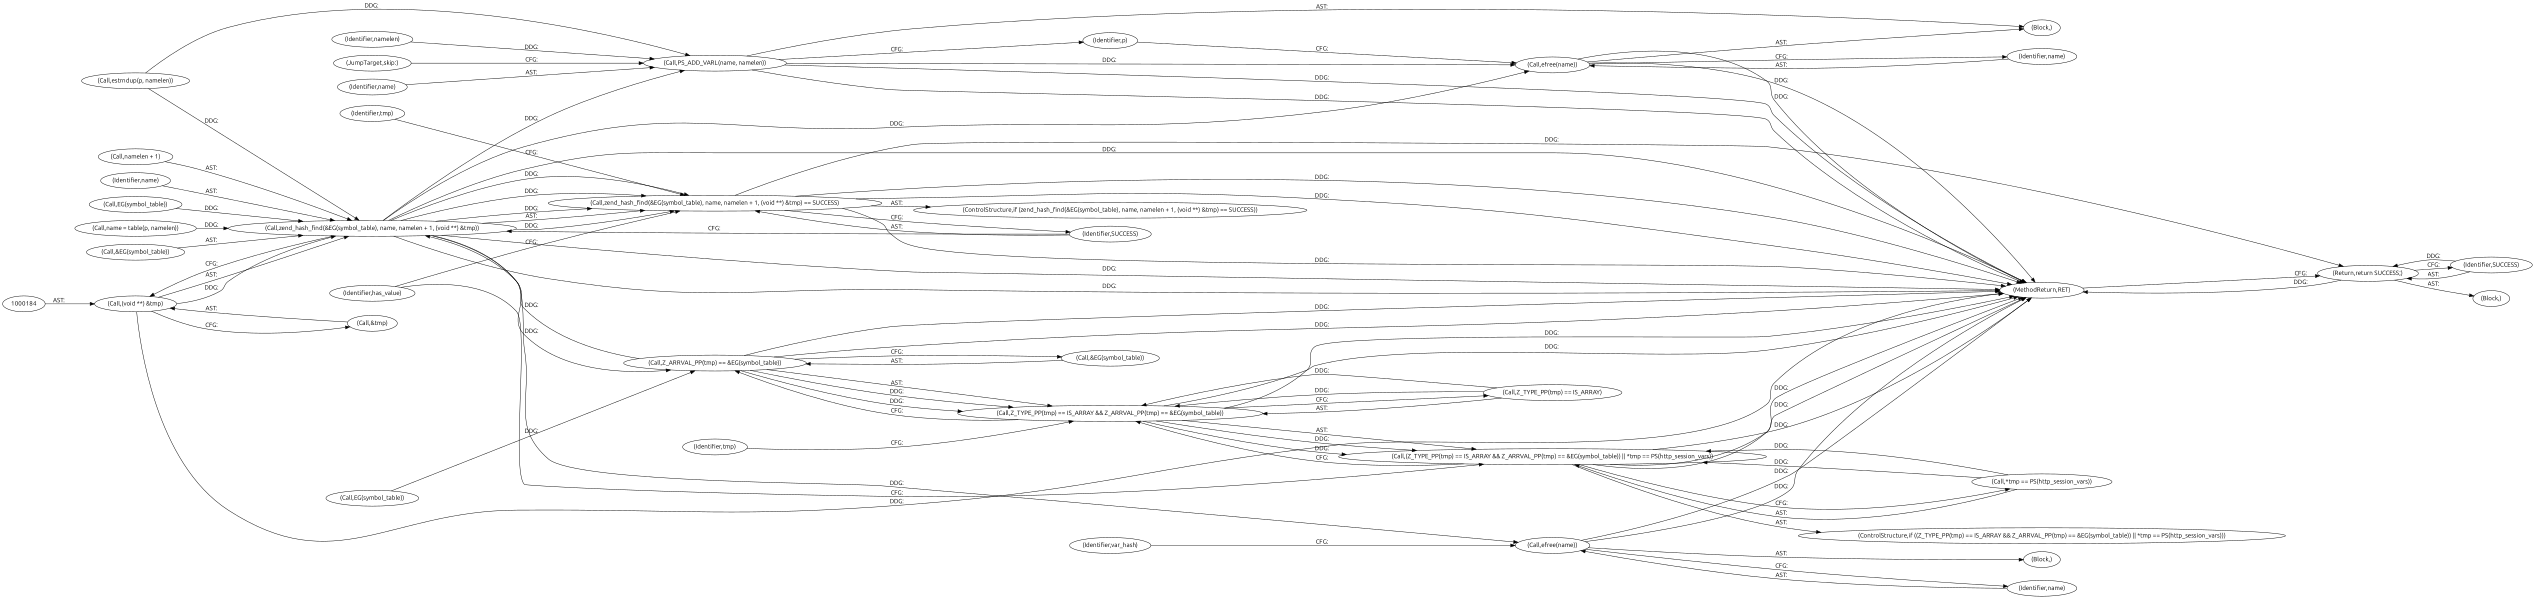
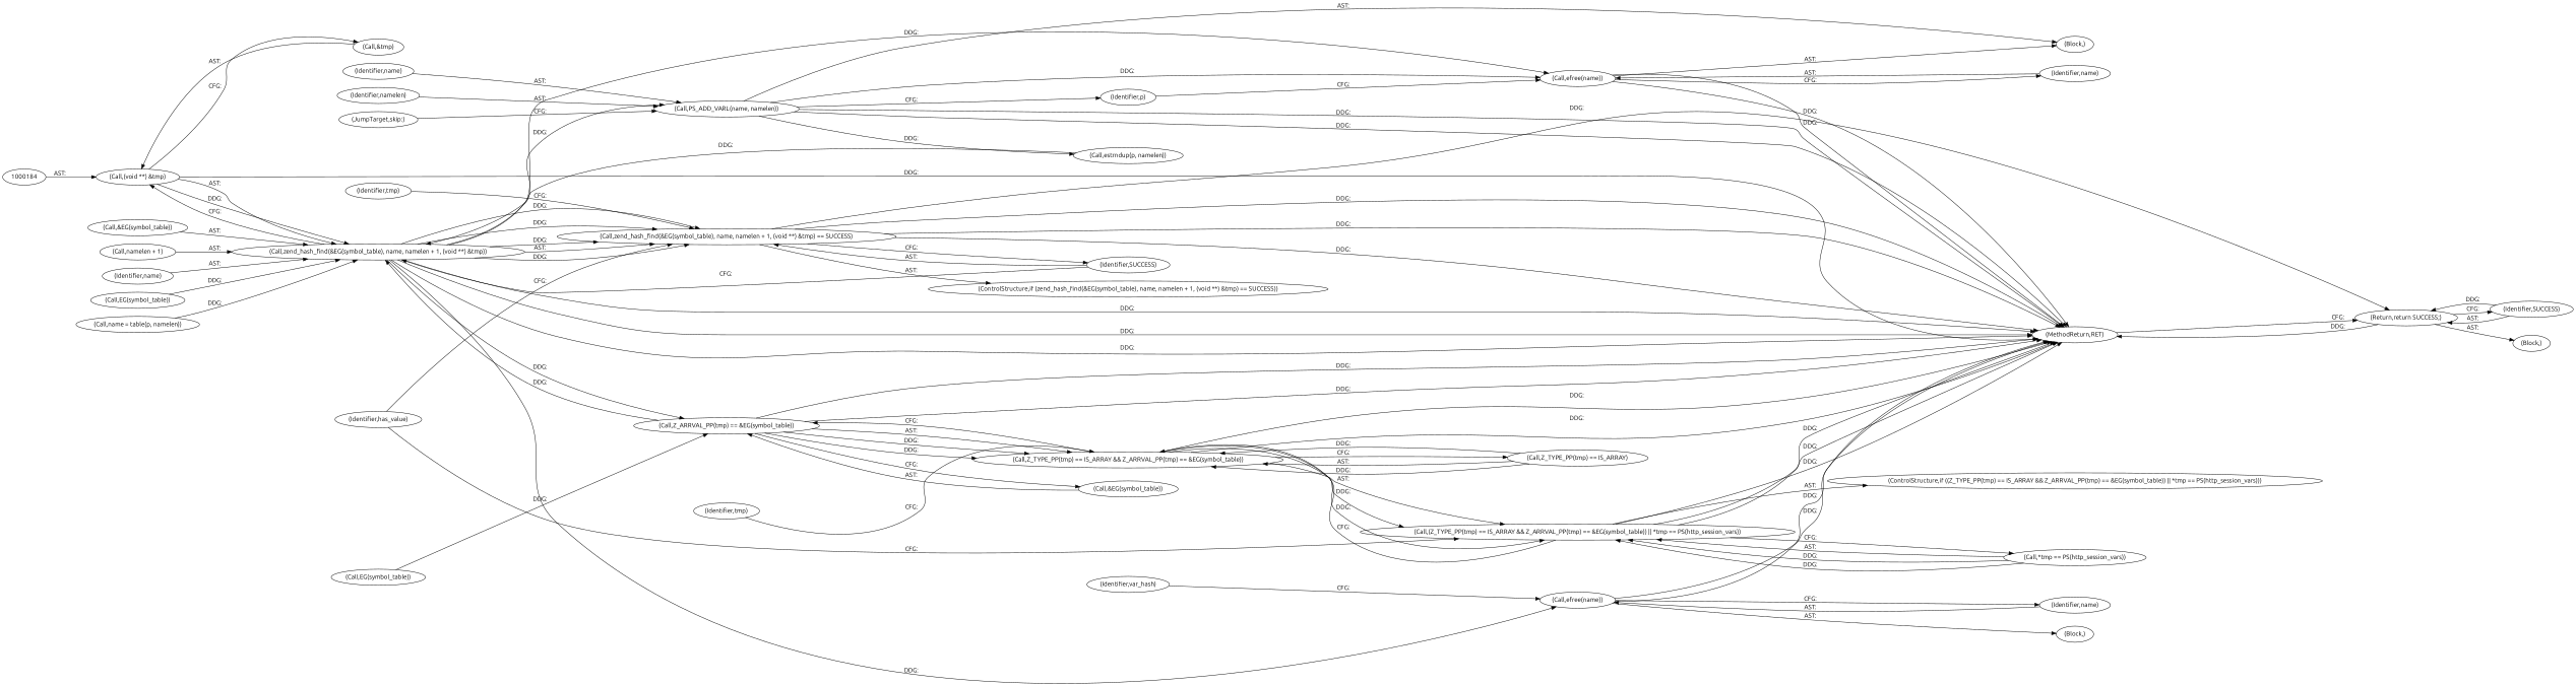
  digraph {
    fontname=Ubuntu
    rankdir=LR
    node [fontname=Ubuntu]
    edge [fontname=Ubuntu]
    n1 [label="(Call,(void **) &tmp)"]
    n2 [label="(Call,zend_hash_find(&EG(symbol_table), name, namelen + 1, (void **) &tmp))"]
    n3 [label="(MethodReturn,RET)"]
    n4 [label="(Call,&tmp)"]
    n5 [label="(Call,zend_hash_find(&EG(symbol_table), name, namelen + 1, (void **) &tmp) == SUCCESS)"]
    n6 [label="(Call,Z_ARRVAL_PP(tmp) == &EG(symbol_table))"]
    n7 [label="(Call,efree(name))"]
    n8 [label="(Call,PS_ADD_VARL(name, namelen))"]
    n9 [label="(Call,efree(name))"]
    n10 [label="(Return,return SUCCESS;)"]
    n11 [label="(Identifier,SUCCESS)"]
    n12 [label="(ControlStructure,if (zend_hash_find(&EG(symbol_table), name, namelen + 1, (void **) &tmp) == SUCCESS))"]
    n13 [label="(Call,Z_TYPE_PP(tmp) == IS_ARRAY && Z_ARRVAL_PP(tmp) == &EG(symbol_table))"]
    n14 [label="(Call,&EG(symbol_table))"]
    n15 [label="(Identifier,name)"]
    n16 [label="(Block,)"]
    n17 [label="(Block,)"]
    n18 [label="(Identifier,p)"]
    n19 [label="(Identifier,name)"]
    n20 [label="(Identifier,SUCCESS)"]
    n21 [label="(Block,)"]
    n22 [label="(Call,(Z_TYPE_PP(tmp) == IS_ARRAY && Z_ARRVAL_PP(tmp) == &EG(symbol_table)) || *tmp == PS(http_session_vars))"]
    n23 [label="(Call,Z_TYPE_PP(tmp) == IS_ARRAY)"]
    n24 [label="(Call,*tmp == PS(http_session_vars))"]
    n25 [label="(ControlStructure,if ((Z_TYPE_PP(tmp) == IS_ARRAY && Z_ARRVAL_PP(tmp) == &EG(symbol_table)) || *tmp == PS(http_session_vars)))"]
    n26 [label="(Identifier,namelen)"]
    n27 [label="(Call,EG(symbol_table))"]
    n28 [label="(Call,name = table(p, namelen))"]
    n29 [label="(Identifier,has_value)"]
    n30 [label="(Identifier,tmp)"]
    n31 [label="(JumpTarget,skip:)"]
    n32 [label="(Call,&EG(symbol_table))"]
    n33 [label="(Identifier,tmp)"]
    n34 [label="(Identifier,name)"]
    n35 [label="(Identifier,var_hash)"]
    n36 [label="(Call,namelen + 1)"]
    n37 [label="(Call,EG(symbol_table))"]
    n38 [label="(Call,estrndup(p, namelen))"]
    n39 [label="(Identifier,name)"]
    1000184
    n1 -> n2 [label="AST: "]
    n1 -> n2 [label="DDG: "]
    n1 -> n3 [label="DDG: "]
    n1 -> n4 [label="CFG: "]
    n2 -> n1 [label="CFG: "]
    n2 -> n3 [label="DDG: "]
    n2 -> n3 [label="DDG: "]
    n2 -> n3 [label="DDG: "]
    n2 -> n5 [label="AST: "]
    n2 -> n5 [label="DDG: "]
    n2 -> n5 [label="DDG: "]
    n2 -> n5 [label="DDG: "]
    n2 -> n5 [label="DDG: "]
    n2 -> n6 [label="DDG: "]
    n2 -> n7 [label="DDG: "]
    n2 -> n8 [label="DDG: "]
    n2 -> n9 [label="DDG: "]
    n3 -> n10 [label="CFG: "]
    n4 -> n1 [label="AST: "]
    n5 -> n3 [label="DDG: "]
    n5 -> n3 [label="DDG: "]
    n5 -> n3 [label="DDG: "]
    n5 -> n10 [label="DDG: "]
    n5 -> n11 [label="CFG: "]
    n5 -> n12 [label="AST: "]
    n6 -> n2 [label="DDG: "]
    n6 -> n3 [label="DDG: "]
    n6 -> n3 [label="DDG: "]
    n6 -> n13 [label="AST: "]
    n6 -> n13 [label="DDG: "]
    n6 -> n13 [label="DDG: "]
    n6 -> n14 [label="CFG: "]
    n7 -> n3 [label="DDG: "]
    n7 -> n3 [label="DDG: "]
    n7 -> n15 [label="CFG: "]
    n7 -> n16 [label="AST: "]
    n8 -> n3 [label="DDG: "]
    n8 -> n3 [label="DDG: "]
    n8 -> n9 [label="DDG: "]
    n8 -> n17 [label="AST: "]
    n8 -> n18 [label="CFG: "]
    n9 -> n3 [label="DDG: "]
    n9 -> n3 [label="DDG: "]
    n9 -> n17 [label="AST: "]
    n9 -> n19 [label="CFG: "]
    n10 -> n3 [label="DDG: "]
    n10 -> n20 [label="CFG: "]
    n10 -> n21 [label="AST: "]
    n11 -> n2 [label="CFG: "]
    n11 -> n5 [label="AST: "]
    n13 -> n3 [label="DDG: "]
    n13 -> n3 [label="DDG: "]
    n13 -> n6 [label="CFG: "]
    n13 -> n22 [label="AST: "]
    n13 -> n22 [label="DDG: "]
    n13 -> n22 [label="DDG: "]
    n13 -> n23 [label="CFG: "]
    n14 -> n6 [label="AST: "]
    n15 -> n7 [label="AST: "]
    n18 -> n9 [label="CFG: "]
    n19 -> n9 [label="AST: "]
    n20 -> n10 [label="AST: "]
    n20 -> n10 [label="DDG: "]
    n22 -> n3 [label="DDG: "]
    n22 -> n3 [label="DDG: "]
    n22 -> n3 [label="DDG: "]
    n22 -> n13 [label="CFG: "]
    n22 -> n24 [label="CFG: "]
    n22 -> n25 [label="AST: "]
    n23 -> n13 [label="AST: "]
    n23 -> n13 [label="DDG: "]
    n23 -> n13 [label="DDG: "]
    n24 -> n22 [label="AST: "]
    n24 -> n22 [label="DDG: "]
    n24 -> n22 [label="DDG: "]
-   n26 -> n8 [label="DDG: "]
+   n26 -> n8 [label="AST: "]
    n27 -> n2 [label="DDG: "]
    n28 -> n2 [label="DDG: "]
    n29 -> n5 [label="CFG: "]
    n29 -> n22 [label="CFG: "]
    n30 -> n5 [label="CFG: "]
    n31 -> n8 [label="CFG: "]
    n32 -> n2 [label="AST: "]
    n33 -> n13 [label="CFG: "]
    n34 -> n8 [label="AST: "]
    n35 -> n7 [label="CFG: "]
    n36 -> n2 [label="AST: "]
    n37 -> n6 [label="DDG: "]
    n38 -> n2 [label="DDG: "]
-   n38 -> n8 [label="DDG: "]
+   n8 -> n38 [label="DDG: "]
    n39 -> n2 [label="AST: "]
    1000184 -> n1 [label="AST: "]
  }
